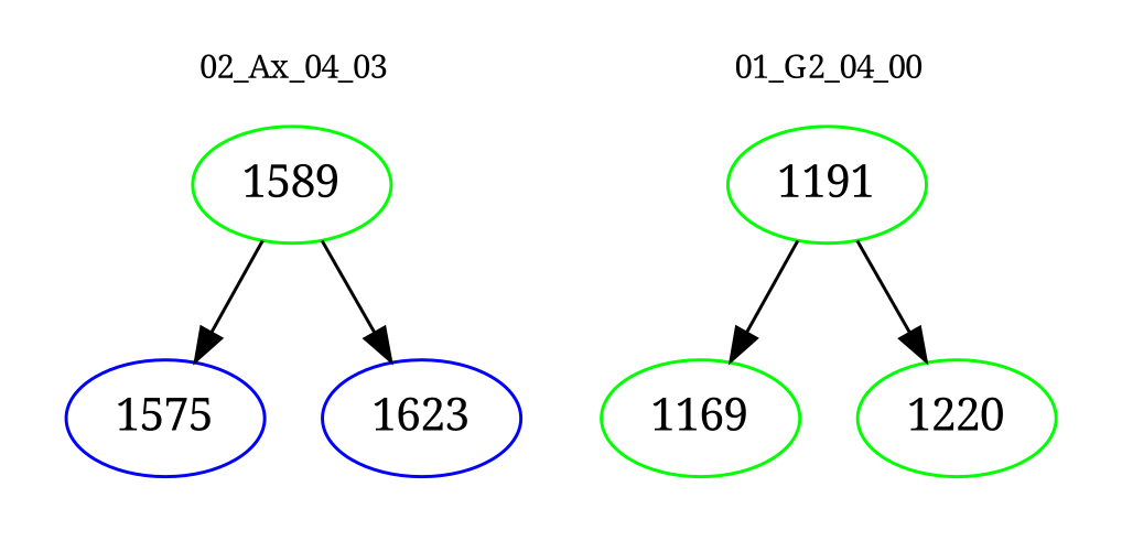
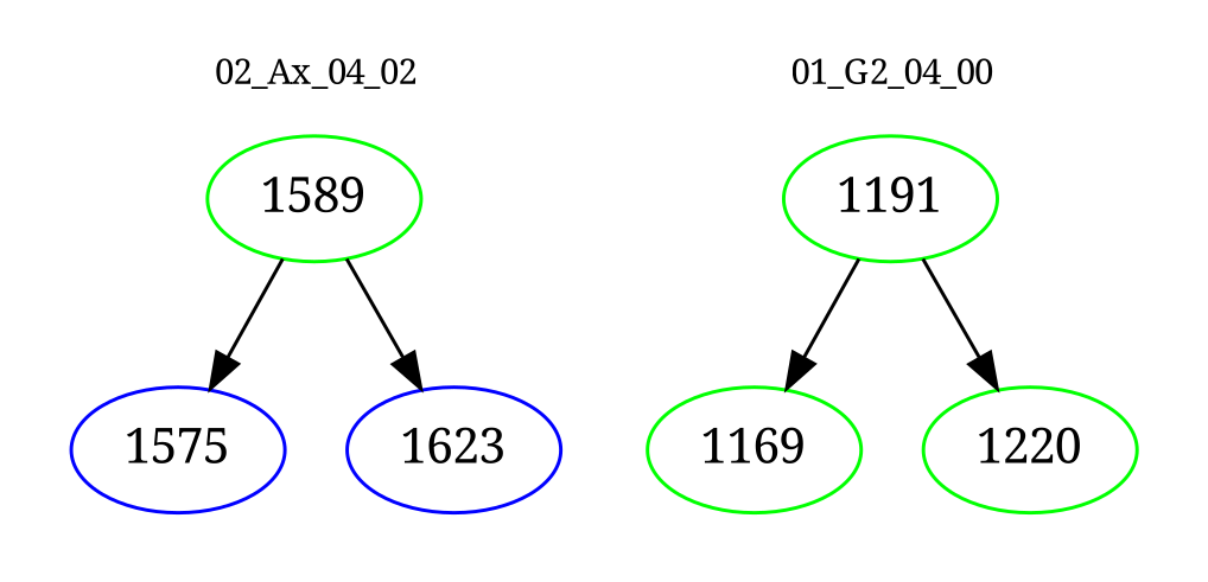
  digraph {
    fontname="Noto Serif"
    node [color=green fontname="Noto Serif"]
    edge [color=black fontname="Noto Serif"]
    n1 [label=1589]
    n2 [color=blue label=1575]
    n3 [color=blue label=1623]
    n4 [label=1191]
    n5 [label=1169]
    n6 [label=1220]
    subgraph cluster_1 {
      color=white
      fontsize=10
-     label="02_Ax_04_03"
+     label="02_Ax_04_02"
      n1
      n2
      n3
    }
    subgraph cluster_2 {
      color=white
      fontsize=10
      label="01_G2_04_00"
      n4
      n5
      n6
    }
    n1 -> n2
    n1 -> n3
    n4 -> n5
    n4 -> n6
  }
